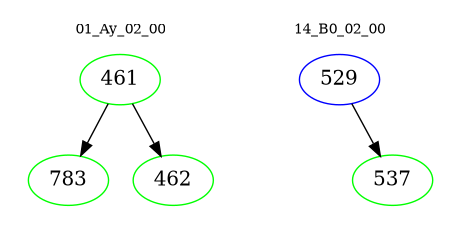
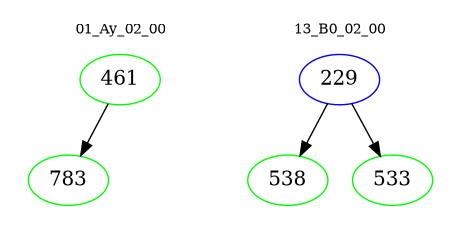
  digraph {
    node [color=green]
    edge [color=black]
    n1 [label=461]
    n2 [label=783]
-   n3 [label=462]
-   n4 [color=blue label=529]
-   n6 [label=537]
+   n4 [color=blue label=229]
+   n5 [label=538]
+   n6 [label=533]
    subgraph cluster_1 {
      color=white
      fontsize=10
      label="01_Ay_02_00"
      n1
      n2
-     n3
    }
    subgraph cluster_2 {
      color=white
      fontsize=10
-     label="14_B0_02_00"
+     label="13_B0_02_00"
      n4
+     n5
      n6
    }
    n1 -> n2
-   n1 -> n3
+   n4 -> n5
    n4 -> n6
  }
